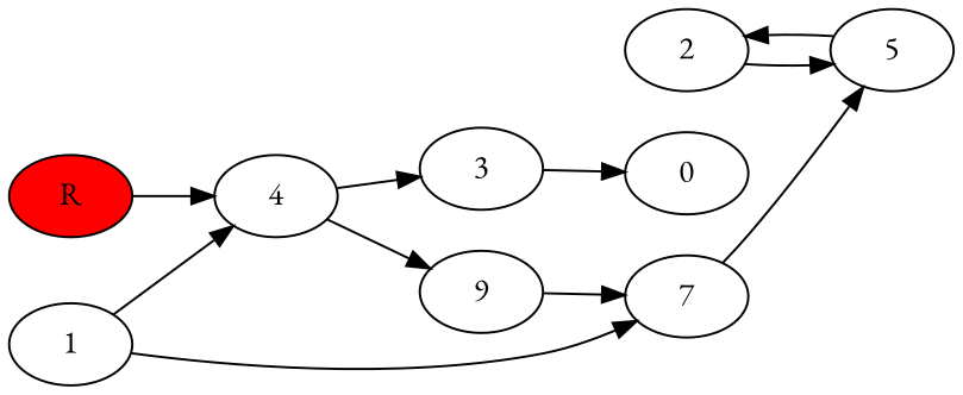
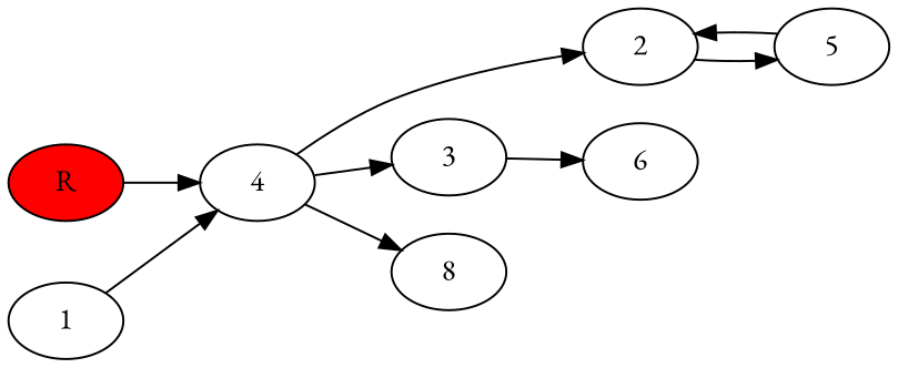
  digraph {
    fontname="EB Garamond"
    rankdir=LR
    node [fontname="EB Garamond"]
    edge [fontname="EB Garamond"]
    1
    4
-   7
    2
    3
-   8 [label=9]
+   8
    5
-   6 [label=0]
+   6
    R [fillcolor="#ff0000" style=filled]
    1 -> 4
-   1 -> 7
+   4 -> 2
    4 -> 3
    4 -> 8
-   7 -> 5
    2 -> 5
    3 -> 6
-   8 -> 7
    5 -> 2
    R -> 4
  }
